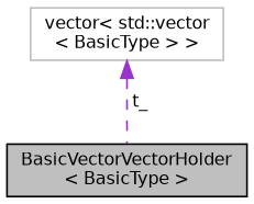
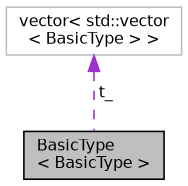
  digraph {
    node [fontname=Helvetica fontsize=10 shape=record style=filled]
-   n1 [color=black fillcolor=grey75 fontcolor=black height=0.2 label="BasicVectorVectorHolder\l\< BasicType \>" width=0.4]
+   n1 [color=black fillcolor=grey75 fontcolor=black height=0.2 label="BasicType\l\< BasicType \>" width=0.4]
    n2 [color=grey75 fillcolor=white height=0.2 label="vector\< std::vector\l\< BasicType \> \>" width=0.4]
    n2 -> n1 [color=darkorchid3 dir=back fontname=Helvetica fontsize=10 label=" t_" labelfontname=Helvetica labelfontsize=10 style=dashed]
  }
